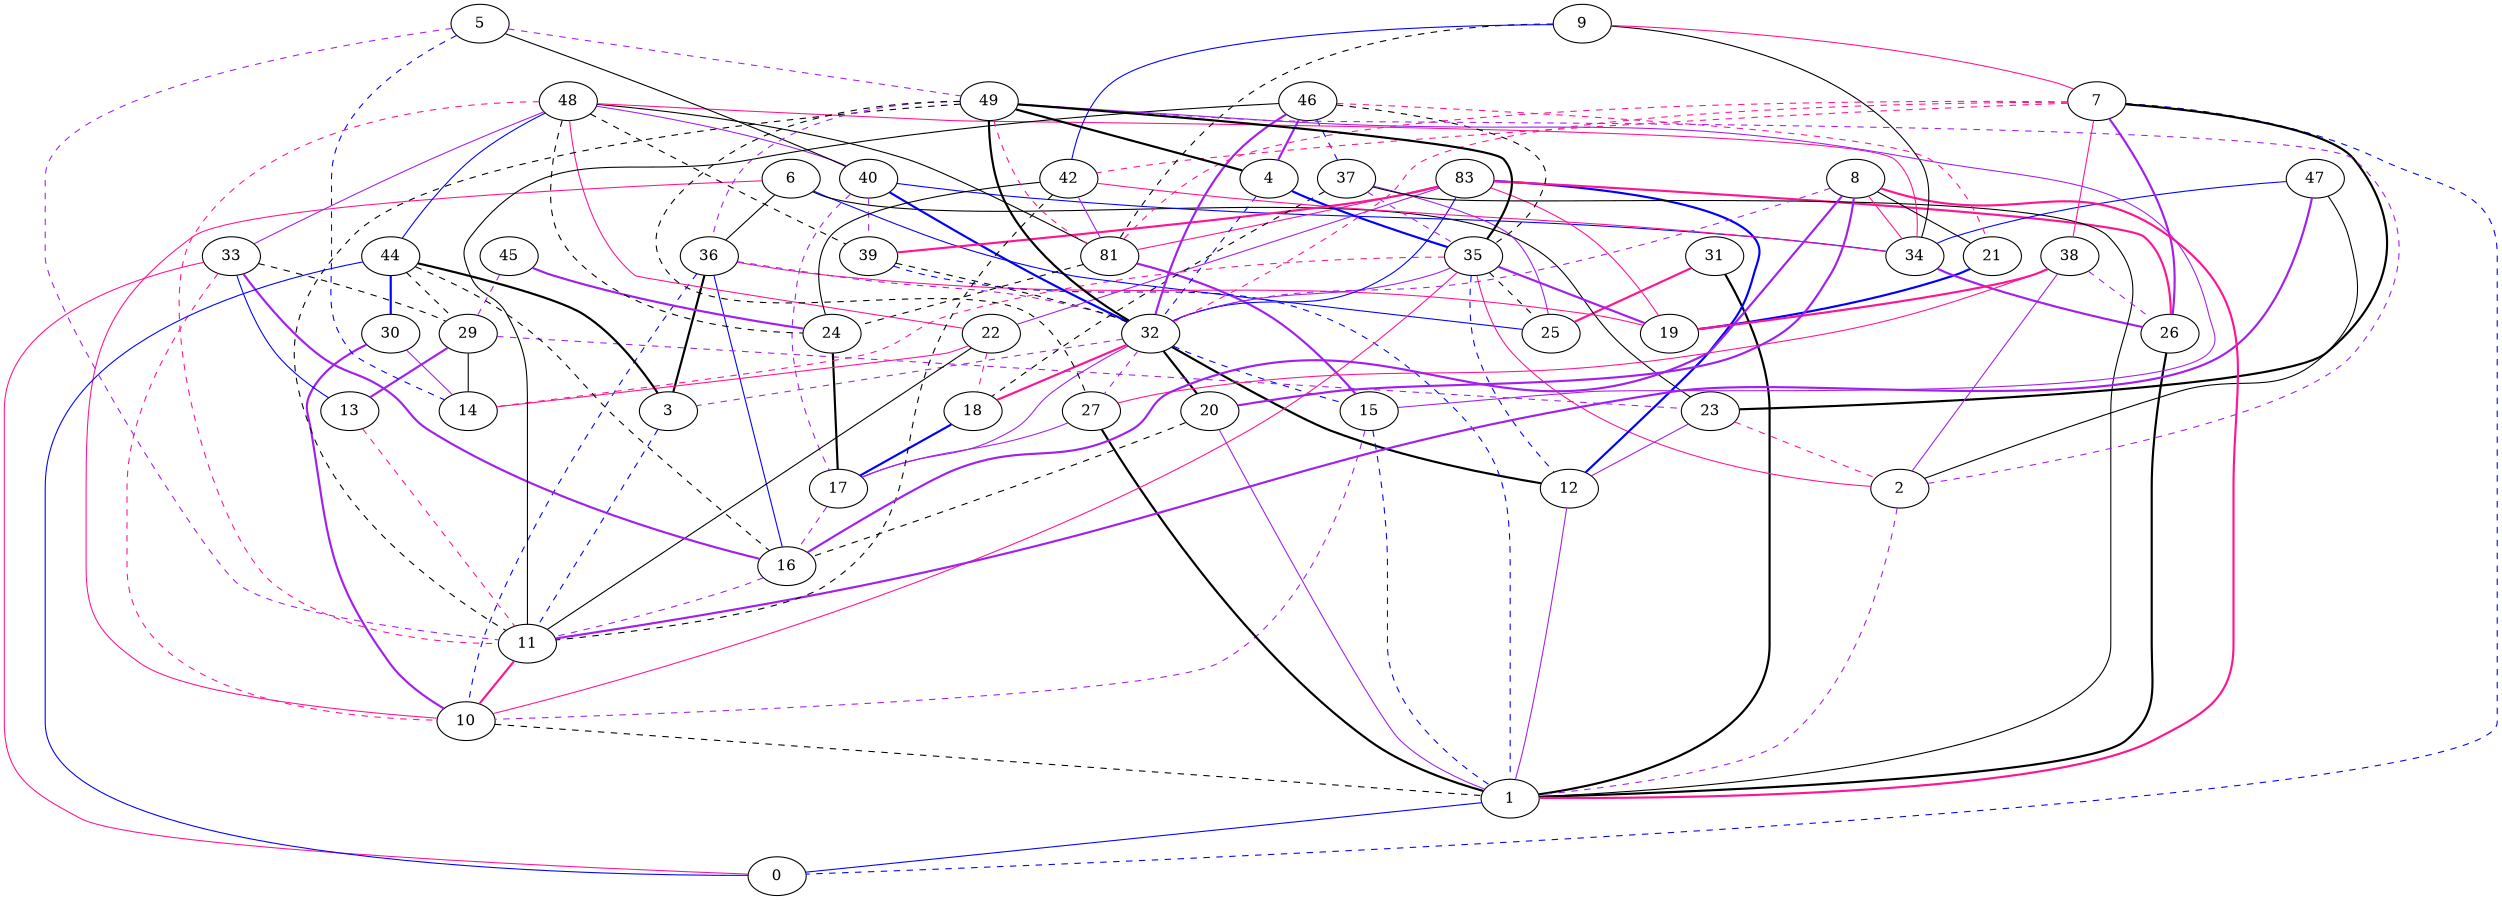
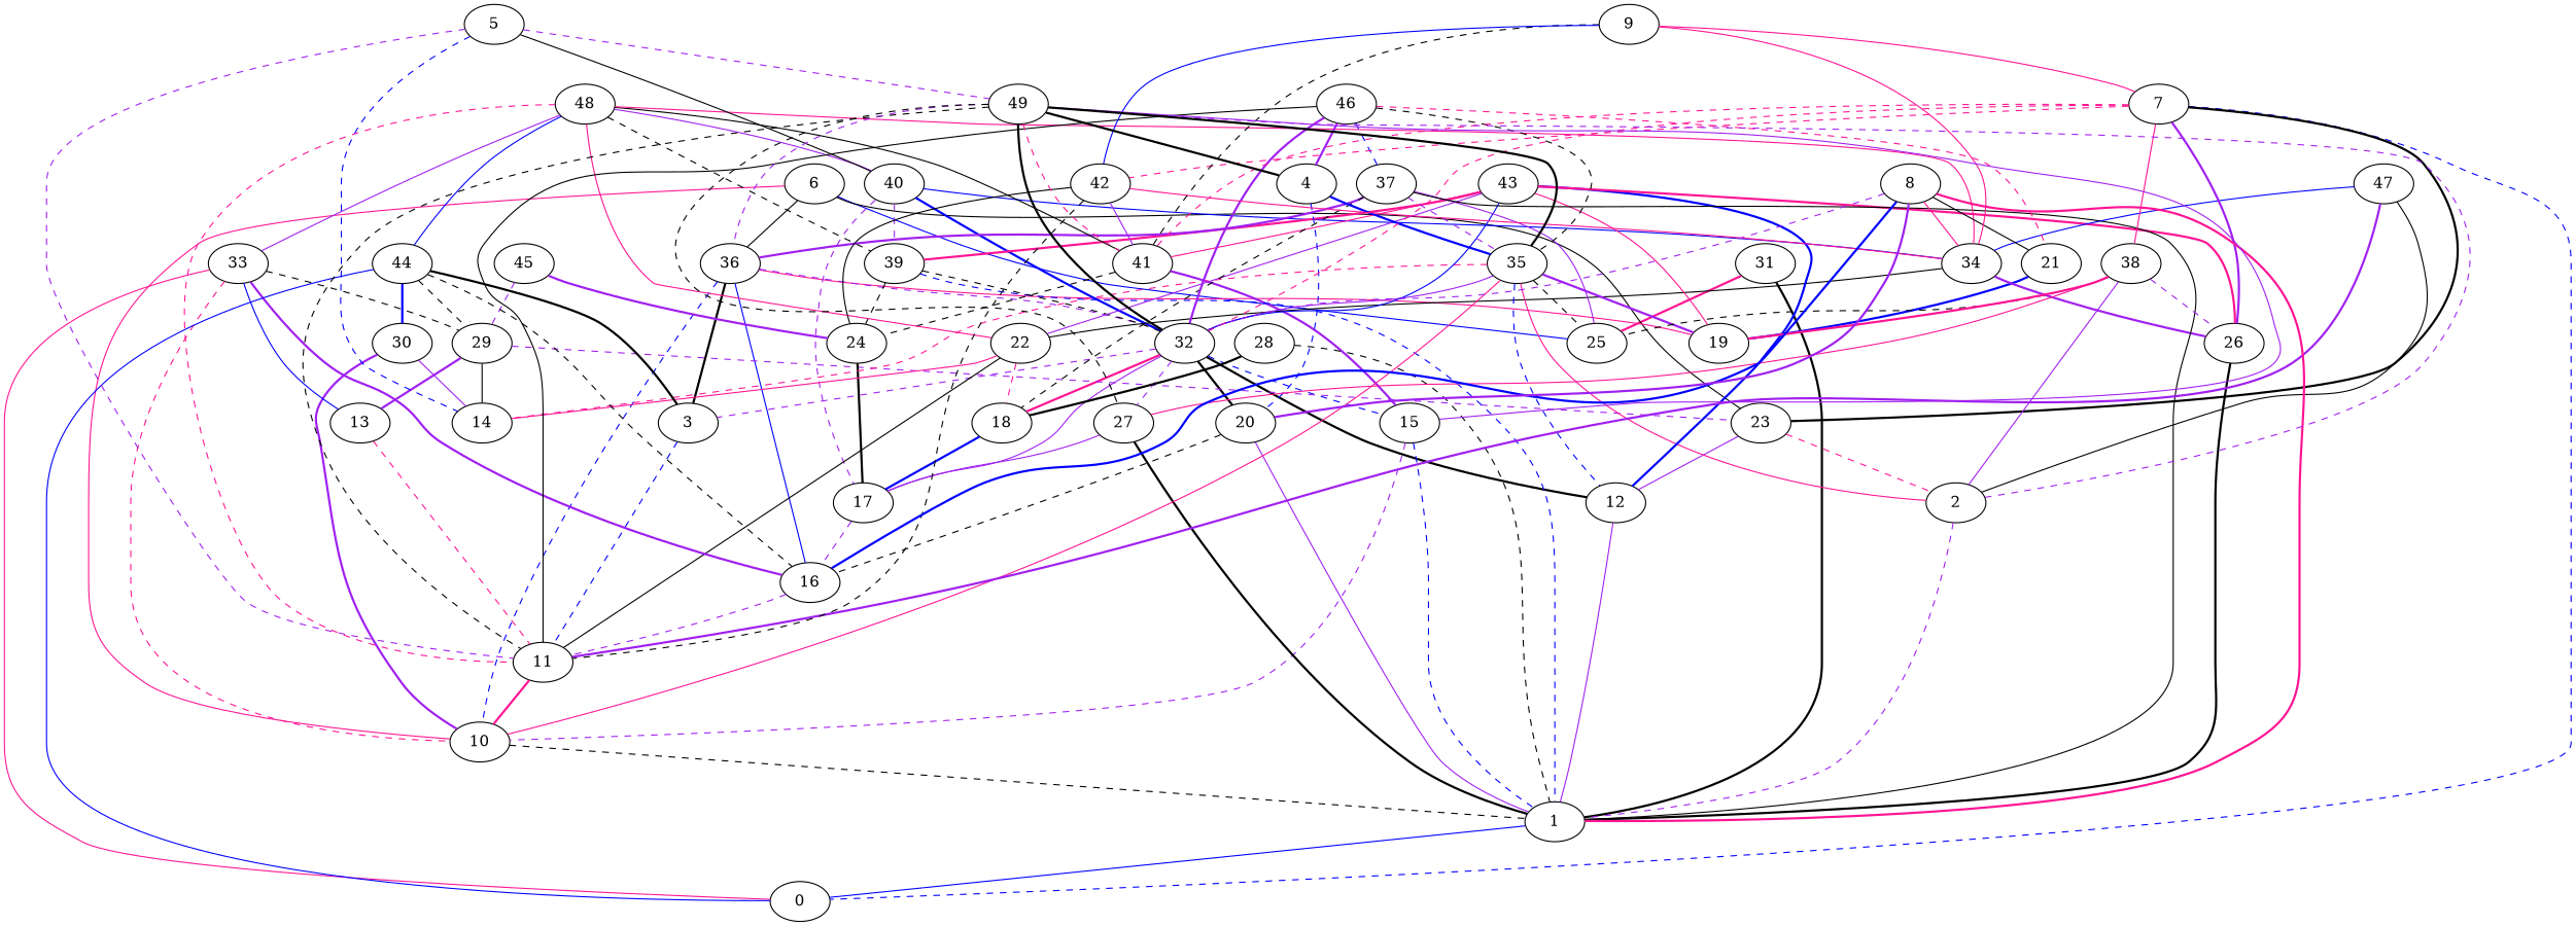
  digraph {
    edge [color=purple dir=none style=dashed]
    31
    25
    1
    0
    13
    11
    10
    23
    2
    12
    21
    19
    6
    36
    3
    32
    16
    45
    29
    24
    14
    17
    30
-   41 [label=81]
+   41
    15
+   28
    18
    40
    39
    34
    27
    20
    35
-   43 [label=83]
+   43
    22
    26
    37
    48
    33
    44
    47
    46
    4
    7
    42
    38
    8
    9
    5
    49
    subgraph sub_1 {
      31
      25
      1
      0
      13
      11
      10
      23
      2
      12
      21
      19
      6
      36
      3
      32
      16
      45
      29
      24
      14
      17
      30
      41
      15
+     28
      18
      40
      39
      34
      27
      20
      35
      43
      22
      26
      37
      48
      33
      44
      47
      46
      4
      7
      42
      38
      8
      9
      5
      49
    }
    31 -> 25 [color=deeppink style=bold]
    31 -> 1 [color=black style=bold]
    1 -> 0 [color=blue style=solid]
    13 -> 11 [color=deeppink]
    11 -> 10 [color=deeppink style=bold]
    10 -> 1 [color=black]
    23 -> 2 [color=deeppink]
    23 -> 12 [style=solid]
    2 -> 1
    12 -> 1 [style=solid]
    21 -> 19 [color=blue style=bold]
    6 -> 25 [color=blue style=solid]
    6 -> 10 [color=deeppink style=solid]
    6 -> 23 [color=black style=solid]
    6 -> 36 [color=black style=solid]
    36 -> 10 [color=blue]
    36 -> 19 [color=deeppink style=solid]
    36 -> 3 [color=black style=bold]
    36 -> 32
    36 -> 16 [color=blue style=solid]
    3 -> 11 [color=blue]
    32 -> 12 [color=black style=bold]
    32 -> 3
    32 -> 17 [style=solid]
    32 -> 15 [color=blue]
    32 -> 18 [color=deeppink style=bold]
    32 -> 27
    32 -> 20 [color=black style=bold]
    16 -> 11
    45 -> 29
    45 -> 24 [style=bold]
    29 -> 13 [style=bold]
    29 -> 23
    29 -> 14 [color=black style=solid]
    24 -> 17 [color=black style=bold]
    17 -> 16
    30 -> 10 [style=bold]
    30 -> 14 [style=solid]
    41 -> 24 [color=black]
    41 -> 15 [style=bold]
    15 -> 1 [color=blue]
    15 -> 10
+   28 -> 1 [color=black]
+   28 -> 18 [color=black style=bold]
    18 -> 17 [color=blue style=bold]
    40 -> 32 [color=blue style=bold]
    40 -> 17
    40 -> 39
    40 -> 34 [color=blue style=solid]
    39 -> 1 [color=blue]
    39 -> 32 [color=black]
+   34 -> 22 [color=black style=solid]
    34 -> 26 [style=bold]
    27 -> 1 [color=black style=bold]
    27 -> 17 [style=solid]
    20 -> 1 [style=solid]
    20 -> 16 [color=black]
    35 -> 25 [color=black]
    35 -> 10 [color=deeppink style=solid]
    35 -> 2 [color=deeppink style=solid]
    35 -> 12 [color=blue]
    35 -> 19 [style=bold]
    35 -> 32 [style=solid]
    35 -> 14 [color=deeppink]
    43 -> 12 [color=blue style=bold]
    43 -> 19 [color=deeppink style=solid]
    43 -> 32 [color=blue style=solid]
    43 -> 41 [color=deeppink style=solid]
    43 -> 39 [color=deeppink style=bold]
    43 -> 22 [style=solid]
    43 -> 26 [color=deeppink style=bold]
    22 -> 11 [color=black style=solid]
    22 -> 14 [color=deeppink style=solid]
    22 -> 18 [color=deeppink]
    26 -> 1 [color=black style=bold]
    37 -> 25 [style=solid]
    37 -> 1 [color=black style=solid]
+   37 -> 36 [style=bold]
    37 -> 18 [color=black]
    37 -> 35
    48 -> 11 [color=deeppink]
-   48 -> 24 [color=black]
+   39 -> 24 [color=black]
    48 -> 41 [color=black style=solid]
    48 -> 40 [style=solid]
    48 -> 39 [color=black]
    48 -> 34 [color=deeppink style=solid]
    48 -> 22 [color=deeppink style=solid]
    48 -> 33 [style=solid]
    48 -> 44 [color=blue style=solid]
    33 -> 0 [color=deeppink style=solid]
    33 -> 13 [color=blue style=solid]
    33 -> 10 [color=deeppink]
    33 -> 16 [style=bold]
    33 -> 29 [color=black]
    44 -> 0 [color=blue style=solid]
    44 -> 3 [color=black style=bold]
    44 -> 16 [color=black]
    44 -> 29 [color=black]
    44 -> 30 [color=blue style=bold]
    47 -> 11 [style=bold]
    47 -> 2 [color=black style=solid]
    47 -> 34 [color=blue style=solid]
    46 -> 11 [color=black style=solid]
    46 -> 21 [color=deeppink]
    46 -> 32 [style=bold]
    46 -> 35 [color=black]
    46 -> 37 [color=blue]
    46 -> 4 [style=bold]
-   4 -> 32 [color=blue]
+   4 -> 20 [color=blue]
    4 -> 35 [color=blue style=bold]
    7 -> 0 [color=blue]
    7 -> 23 [color=black style=bold]
    7 -> 32 [color=deeppink]
    7 -> 41 [color=deeppink]
    7 -> 26 [style=bold]
    7 -> 42 [color=deeppink]
    7 -> 38 [color=deeppink style=solid]
    42 -> 11 [color=black]
    42 -> 24 [color=black style=solid]
    42 -> 41 [style=solid]
    42 -> 34 [color=deeppink style=solid]
+   38 -> 25 [color=black]
    38 -> 2 [style=solid]
    38 -> 19 [color=deeppink style=bold]
    38 -> 27 [color=deeppink style=solid]
    38 -> 26
    8 -> 1 [color=deeppink style=bold]
    8 -> 21 [color=black style=solid]
    8 -> 32
-   8 -> 16 [style=bold]
+   8 -> 16 [color=blue style=bold]
    8 -> 34 [color=deeppink style=solid]
    8 -> 20 [style=bold]
    9 -> 41 [color=black]
-   9 -> 34 [color=black style=solid]
+   9 -> 34 [color=deeppink style=solid]
    9 -> 7 [color=deeppink style=solid]
    9 -> 42 [color=blue style=solid]
    5 -> 11
    5 -> 14 [color=blue]
    5 -> 40 [color=black style=solid]
    5 -> 49
    49 -> 11 [color=black]
    49 -> 2
    49 -> 36
    49 -> 32 [color=black style=bold]
    49 -> 41 [color=deeppink]
    49 -> 15 [style=solid]
    49 -> 27 [color=black]
    49 -> 35 [color=black style=bold]
    49 -> 4 [color=black style=bold]
  }
